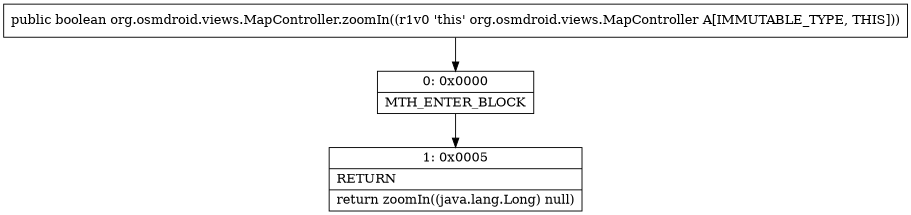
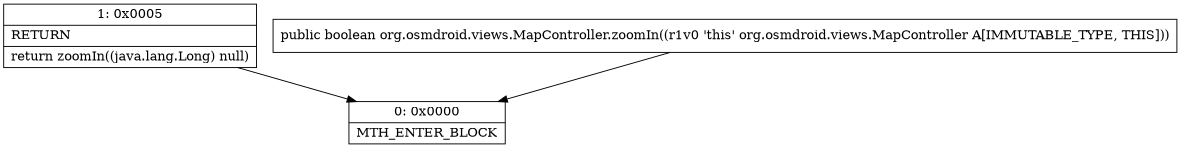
  digraph {
    node [shape=record]
    n1 [label="{0\:\ 0x0000|MTH_ENTER_BLOCK\l}"]
    n2 [label="{1\:\ 0x0005|RETURN\l|return zoomIn((java.lang.Long) null)\l}"]
    n3 [label="{public boolean org.osmdroid.views.MapController.zoomIn((r1v0 'this' org.osmdroid.views.MapController A[IMMUTABLE_TYPE, THIS])) }"]
-   n1 -> n2
+   n2 -> n1
    n3 -> n1
  }
